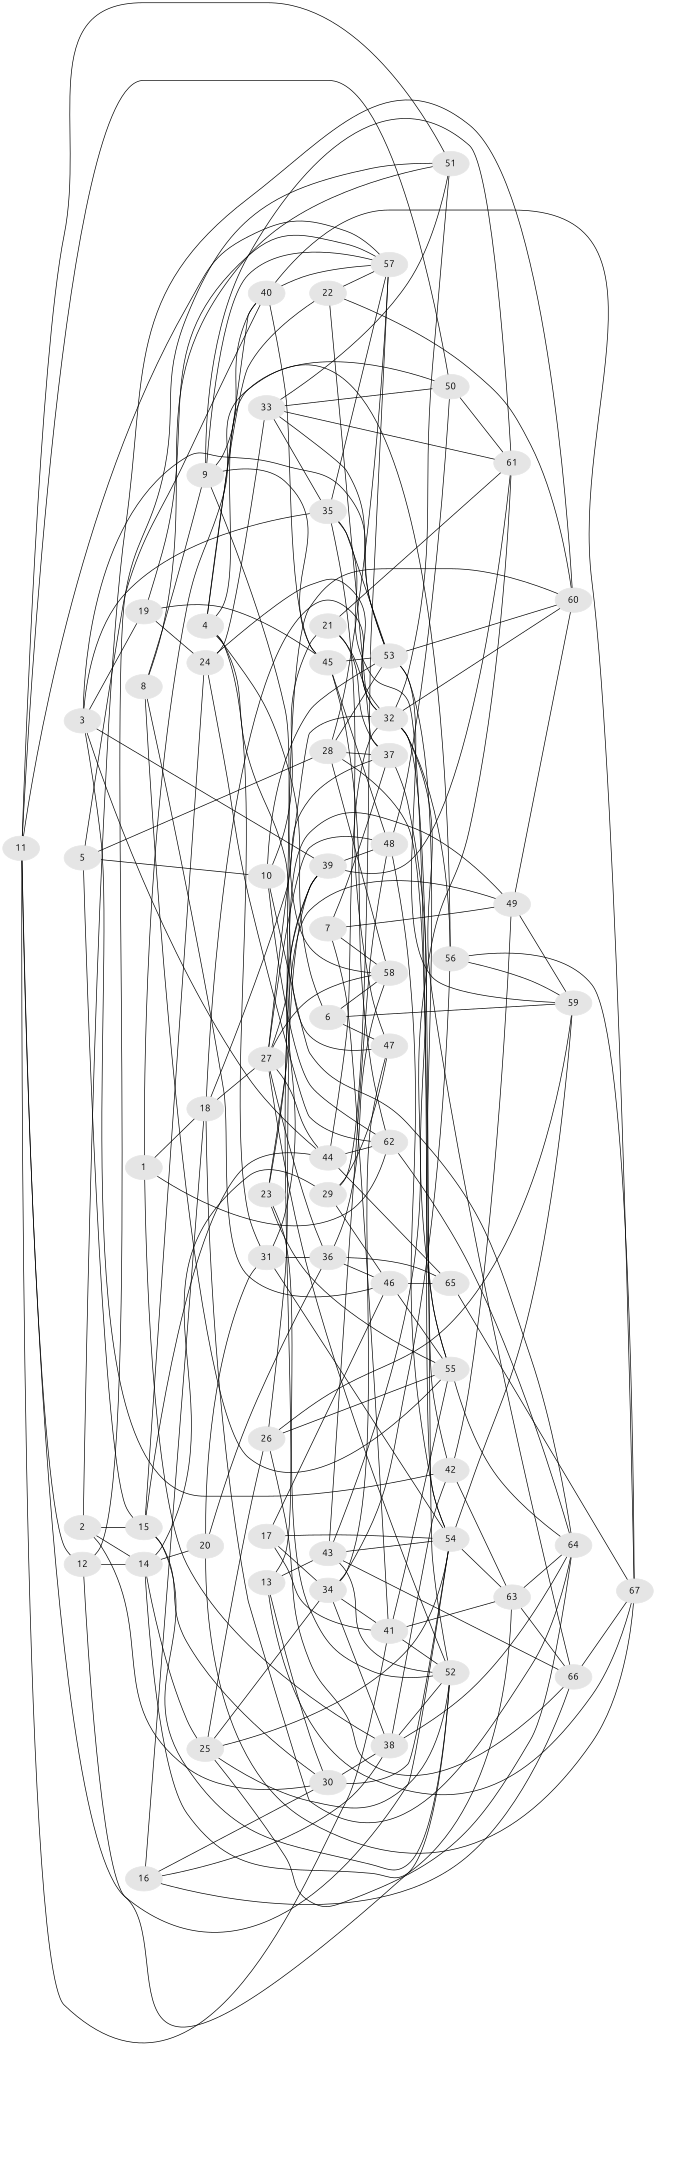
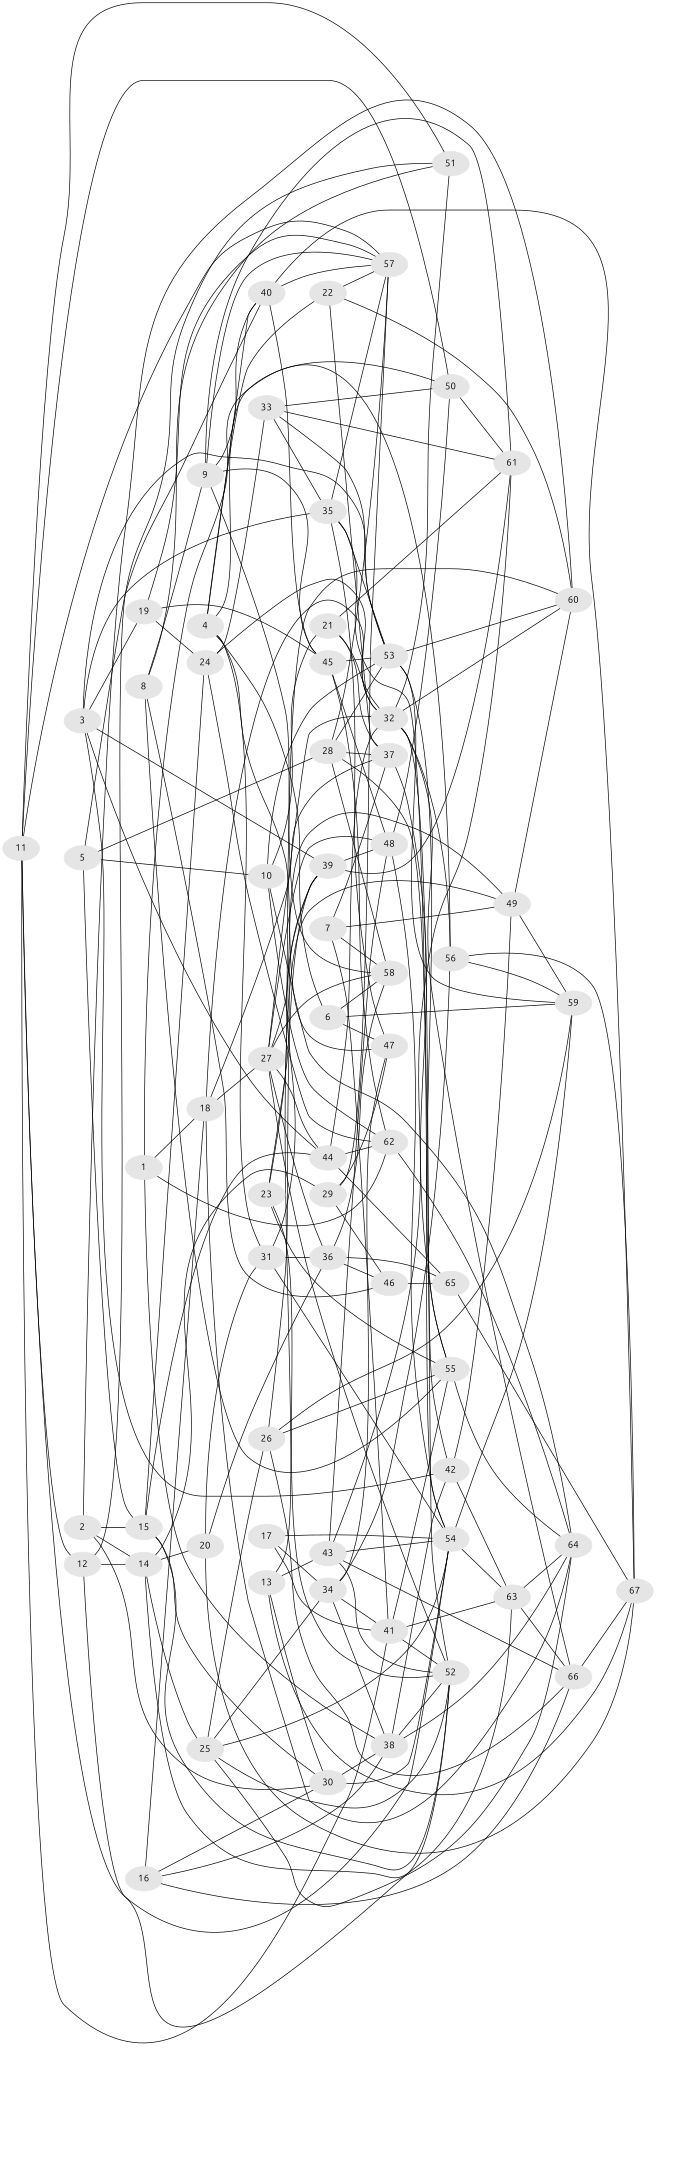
  graph {
    fontname=Ubuntu
    rankdir=LR
    node [color=gray90 fontname=Ubuntu style=filled]
    edge [fontname=Ubuntu weight=1.0]
    1
    18
    38
    56
    62
    37
    64
    27
    32
    42
    52
    59
    67
    2
    14
    15
    30
    60
    20
    25
    29
    63
    44
    24
    54
    3
    19
    35
    39
    53
    45
    57
    47
    61
    48
    49
    65
    55
    4
    6
    22
    31
    40
    50
    58
    36
    5
    10
    28
    21
    7
    41
    8
    9
    46
    51
    11
    12
    13
    43
    66
    34
    26
    33
    16
    17
    23
    1 -- 18
    1 -- 38
    1 -- 56
    1 -- 62
    18 -- 37
    18 -- 64
    18 -- 27
    18 -- 32
    38 -- 64
    38 -- 42
    38 -- 52
    56 -- 59
    56 -- 67
    62 -- 64
    37 -- 55
    27 -- 32
    27 -- 52
    27 -- 44
    27 -- 48
    27 -- 49
    27 -- 58
    27 -- 36
    32 -- 56
    32 -- 42
    32 -- 60
    32 -- 51
    32 -- 66
    42 -- 63
    42 -- 49
    2 -- 14
    2 -- 15
    2 -- 30
    2 -- 60
    14 -- 20
    14 -- 25
    14 -- 29
    14 -- 63
    15 -- 52
    15 -- 30
    15 -- 44
    15 -- 24
    30 -- 38
    30 -- 54
    20 -- 67
    20 -- 31
    20 -- 36
    25 -- 64
    25 -- 52
    25 -- 54
    25 -- 34
    25 -- 26
    29 -- 57
    29 -- 47
    29 -- 46
    63 -- 64
    63 -- 66
    44 -- 62
    44 -- 32
    44 -- 65
    24 -- 62
    24 -- 32
    24 -- 33
    54 -- 59
    54 -- 63
    3 -- 42
    3 -- 44
    3 -- 19
    3 -- 35
    3 -- 39
    3 -- 53
    19 -- 24
    19 -- 45
    19 -- 57
    35 -- 52
    35 -- 53
    35 -- 57
    35 -- 47
    39 -- 61
    39 -- 48
    53 -- 59
    53 -- 60
    53 -- 55
    45 -- 62
    45 -- 53
    45 -- 48
    48 -- 54
    48 -- 50
    49 -- 59
    49 -- 60
    65 -- 67
    55 -- 64
    4 -- 47
    4 -- 6
    4 -- 22
    4 -- 31 [weight=2.0]
    4 -- 40
    4 -- 50 [weight=2.0]
    6 -- 59
    6 -- 47
    6 -- 58
    22 -- 37
    22 -- 60
    22 -- 57
    31 -- 54
    31 -- 39
    31 -- 36
    40 -- 67
    40 -- 45
    40 -- 57
    50 -- 61
    36 -- 65
    36 -- 58
    36 -- 46
    5 -- 15
    5 -- 40
    5 -- 10
    5 -- 28
    10 -- 62
    10 -- 64 [weight=2.0]
    10 -- 53
    10 -- 21
    28 -- 37
    28 -- 54
    28 -- 53
    28 -- 57
    28 -- 58
    21 -- 37
    21 -- 32
    21 -- 61
    7 -- 37
    7 -- 49
    7 -- 58
    7 -- 41
    41 -- 52 [weight=2.0]
    41 -- 63
    41 -- 55
    8 -- 55
    8 -- 9
    8 -- 46
    8 -- 51
    9 -- 45
    9 -- 57
    9 -- 61
    9 -- 40
    9 -- 58
    46 -- 65
-   46 -- 55
    11 -- 54
    11 -- 57
    11 -- 50
    11 -- 41
    11 -- 51
    11 -- 12
    12 -- 52
    12 -- 14
    12 -- 51
    13 -- 67
    13 -- 30
    13 -- 49
    13 -- 43
    43 -- 52
    43 -- 54
    43 -- 61
    43 -- 48
    43 -- 66
    66 -- 67
    34 -- 38
    34 -- 56
    34 -- 47
    34 -- 41
    26 -- 59
    26 -- 39
    26 -- 55
    26 -- 66
    33 -- 35
    33 -- 53
    33 -- 61
    33 -- 50
-   33 -- 51
    16 -- 18
    16 -- 38
    16 -- 30
    16 -- 66
    17 -- 54
    17 -- 41
-   17 -- 46
    17 -- 34
    23 -- 52
    23 -- 60
    23 -- 39
    23 -- 55
  }
